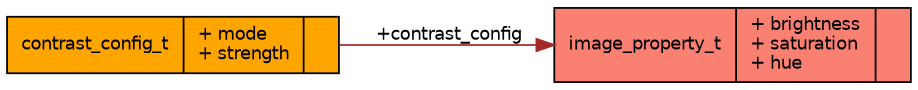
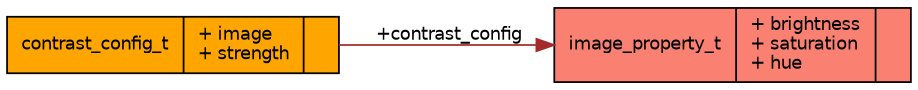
  digraph {
    rankdir=LR
    node [color=black fontname=Helvetica fontsize=10 shape=record style=filled]
    n1 [fillcolor=salmon fontcolor=black height=0.2 label="{image_property_t\n|+ brightness\l+ saturation\l+ hue\l|}" width=0.4]
-   n2 [height=0.2 label="{contrast_config_t\n|+ mode\l+ strength\l|}" width=0.4 fillcolor=orange]
+   n2 [height=0.2 label="{contrast_config_t\n|+ image\l+ strength\l|}" width=0.4 fillcolor=orange]
    n2 -> n1 [arrowhead=normal color=brown fontname=Helvetica fontsize=10 label=" +contrast_config" labelfontname=Helvetica labelfontsize=10 style=solid]
  }
